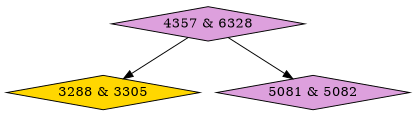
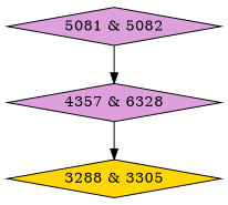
  digraph {
    fontname="DejaVu Serif"
    node [fillcolor=plum fontname="DejaVu Serif" shape=diamond style=filled]
    edge [fontname="DejaVu Serif"]
    n1 [fillcolor=gold label="3288 & 3305"]
    n2 [label="4357 & 6328"]
    n3 [label="5081 & 5082"]
    n2 -> n1
-   n2 -> n3
+   n3 -> n2
  }
